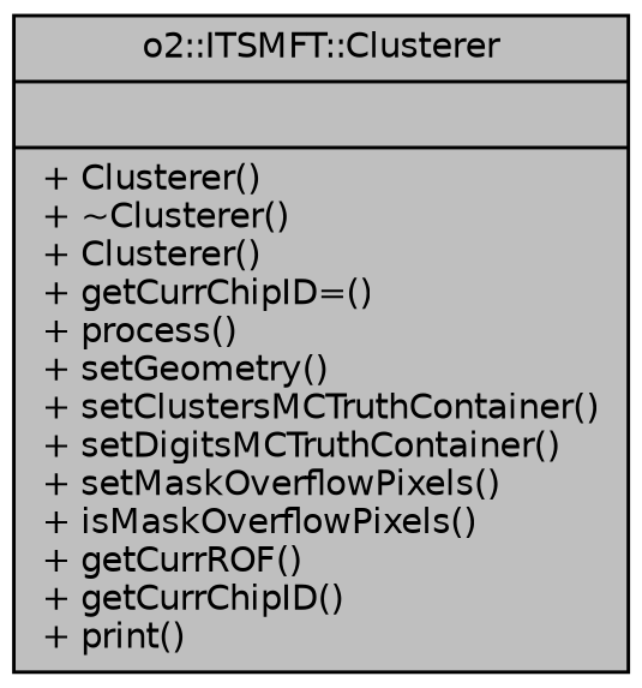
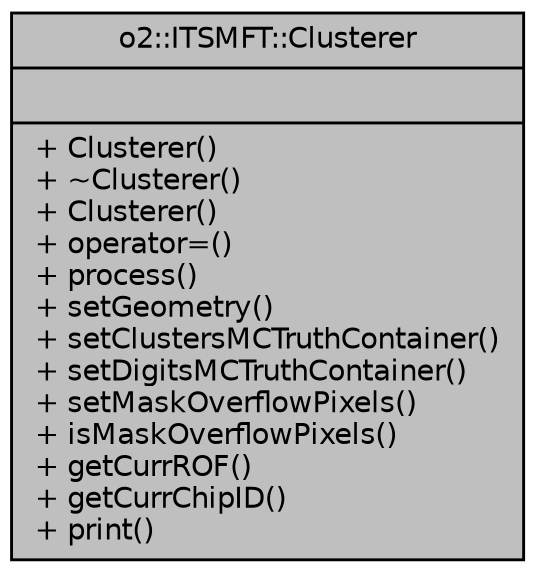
  digraph {
-   n1 [color=black fillcolor=grey75 fontcolor=black fontname=Helvetica fontsize=10 height=0.2 label="{o2::ITSMFT::Clusterer\n||+ Clusterer()\l+ ~Clusterer()\l+ Clusterer()\l+ getCurrChipID=()\l+ process()\l+ setGeometry()\l+ setClustersMCTruthContainer()\l+ setDigitsMCTruthContainer()\l+ setMaskOverflowPixels()\l+ isMaskOverflowPixels()\l+ getCurrROF()\l+ getCurrChipID()\l+ print()\l}" shape=record style=filled width=0.4]
+   n1 [color=black fillcolor=grey75 fontcolor=black fontname=Helvetica fontsize=10 height=0.2 label="{o2::ITSMFT::Clusterer\n||+ Clusterer()\l+ ~Clusterer()\l+ Clusterer()\l+ operator=()\l+ process()\l+ setGeometry()\l+ setClustersMCTruthContainer()\l+ setDigitsMCTruthContainer()\l+ setMaskOverflowPixels()\l+ isMaskOverflowPixels()\l+ getCurrROF()\l+ getCurrChipID()\l+ print()\l}" shape=record style=filled width=0.4]
  }
